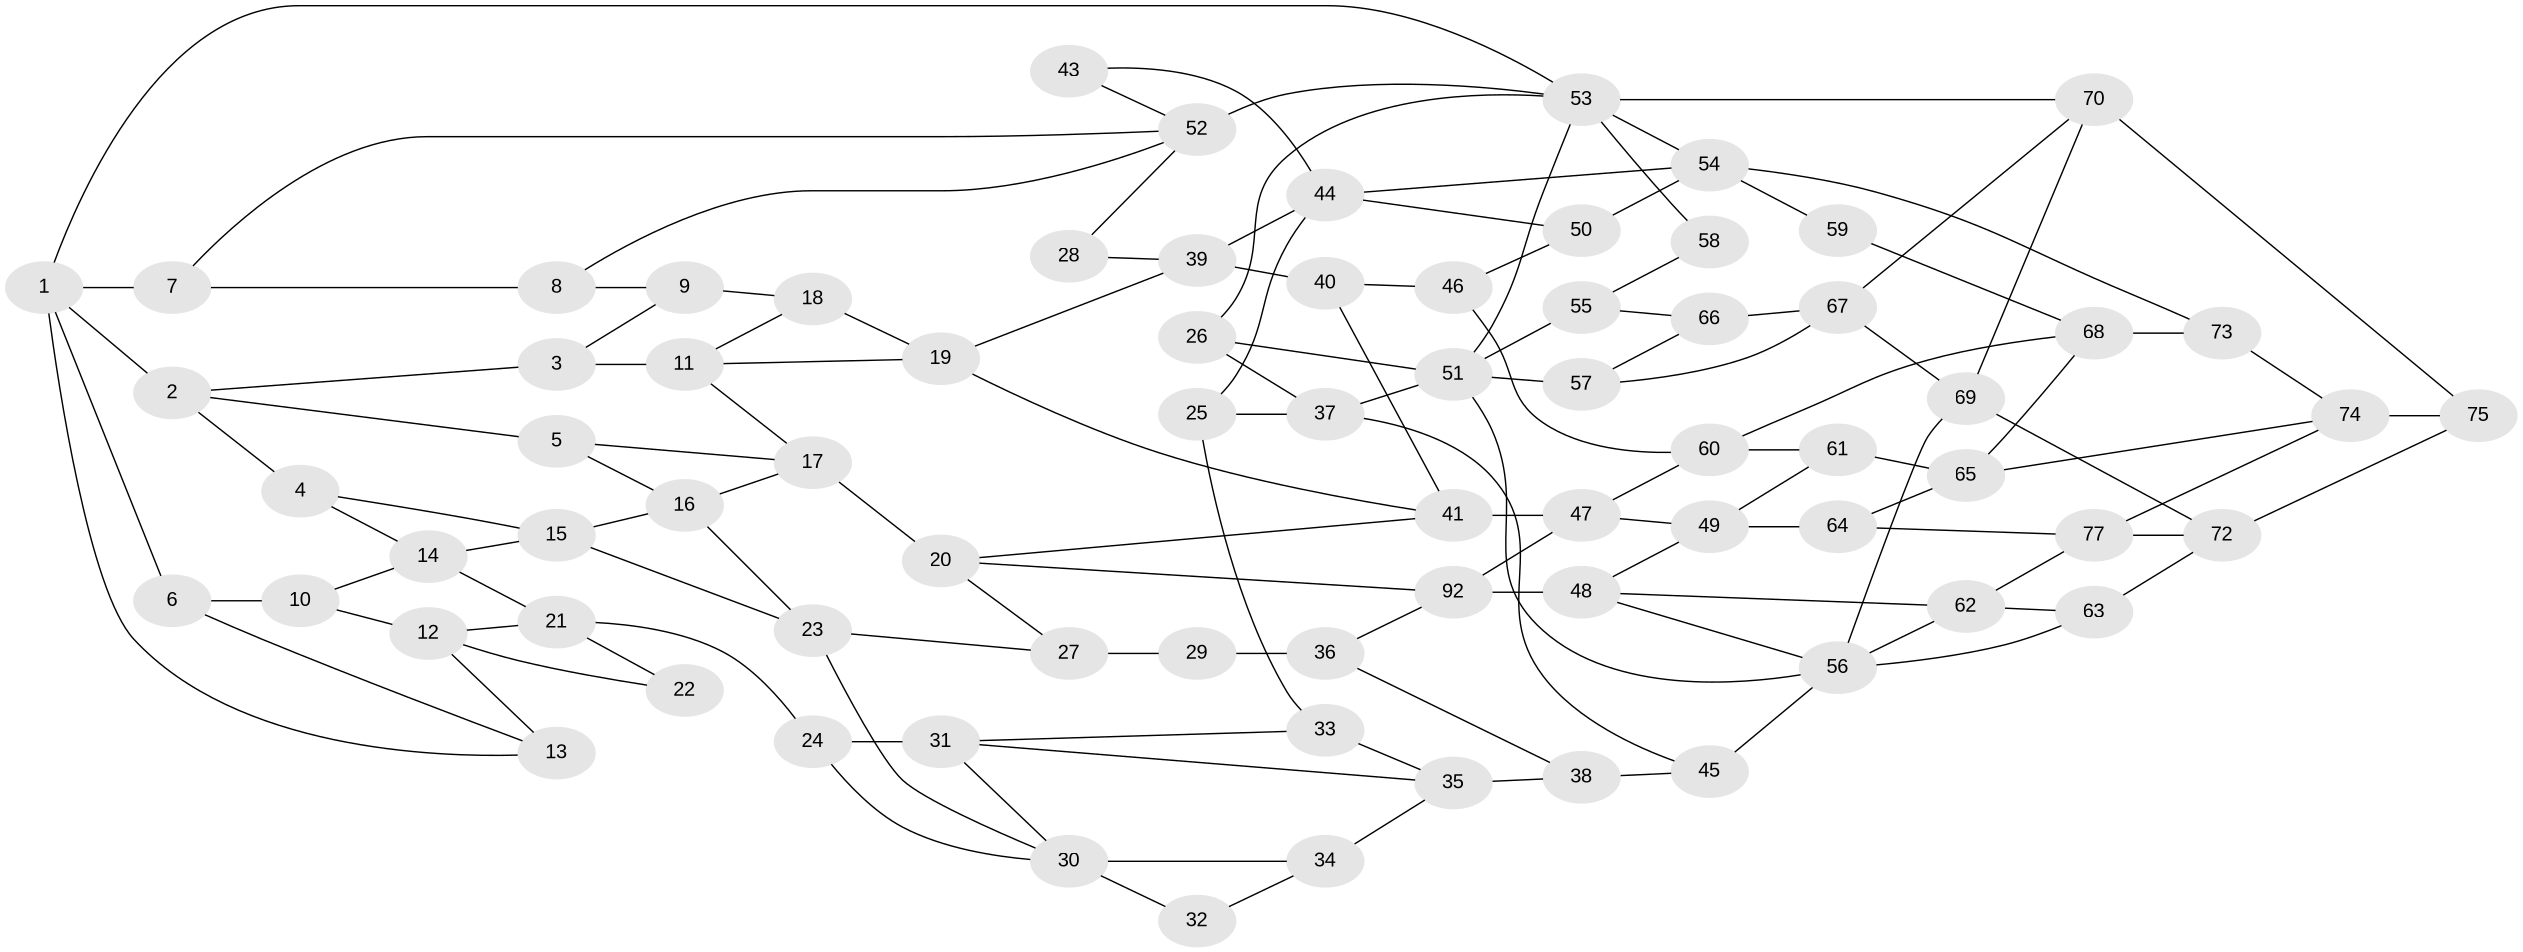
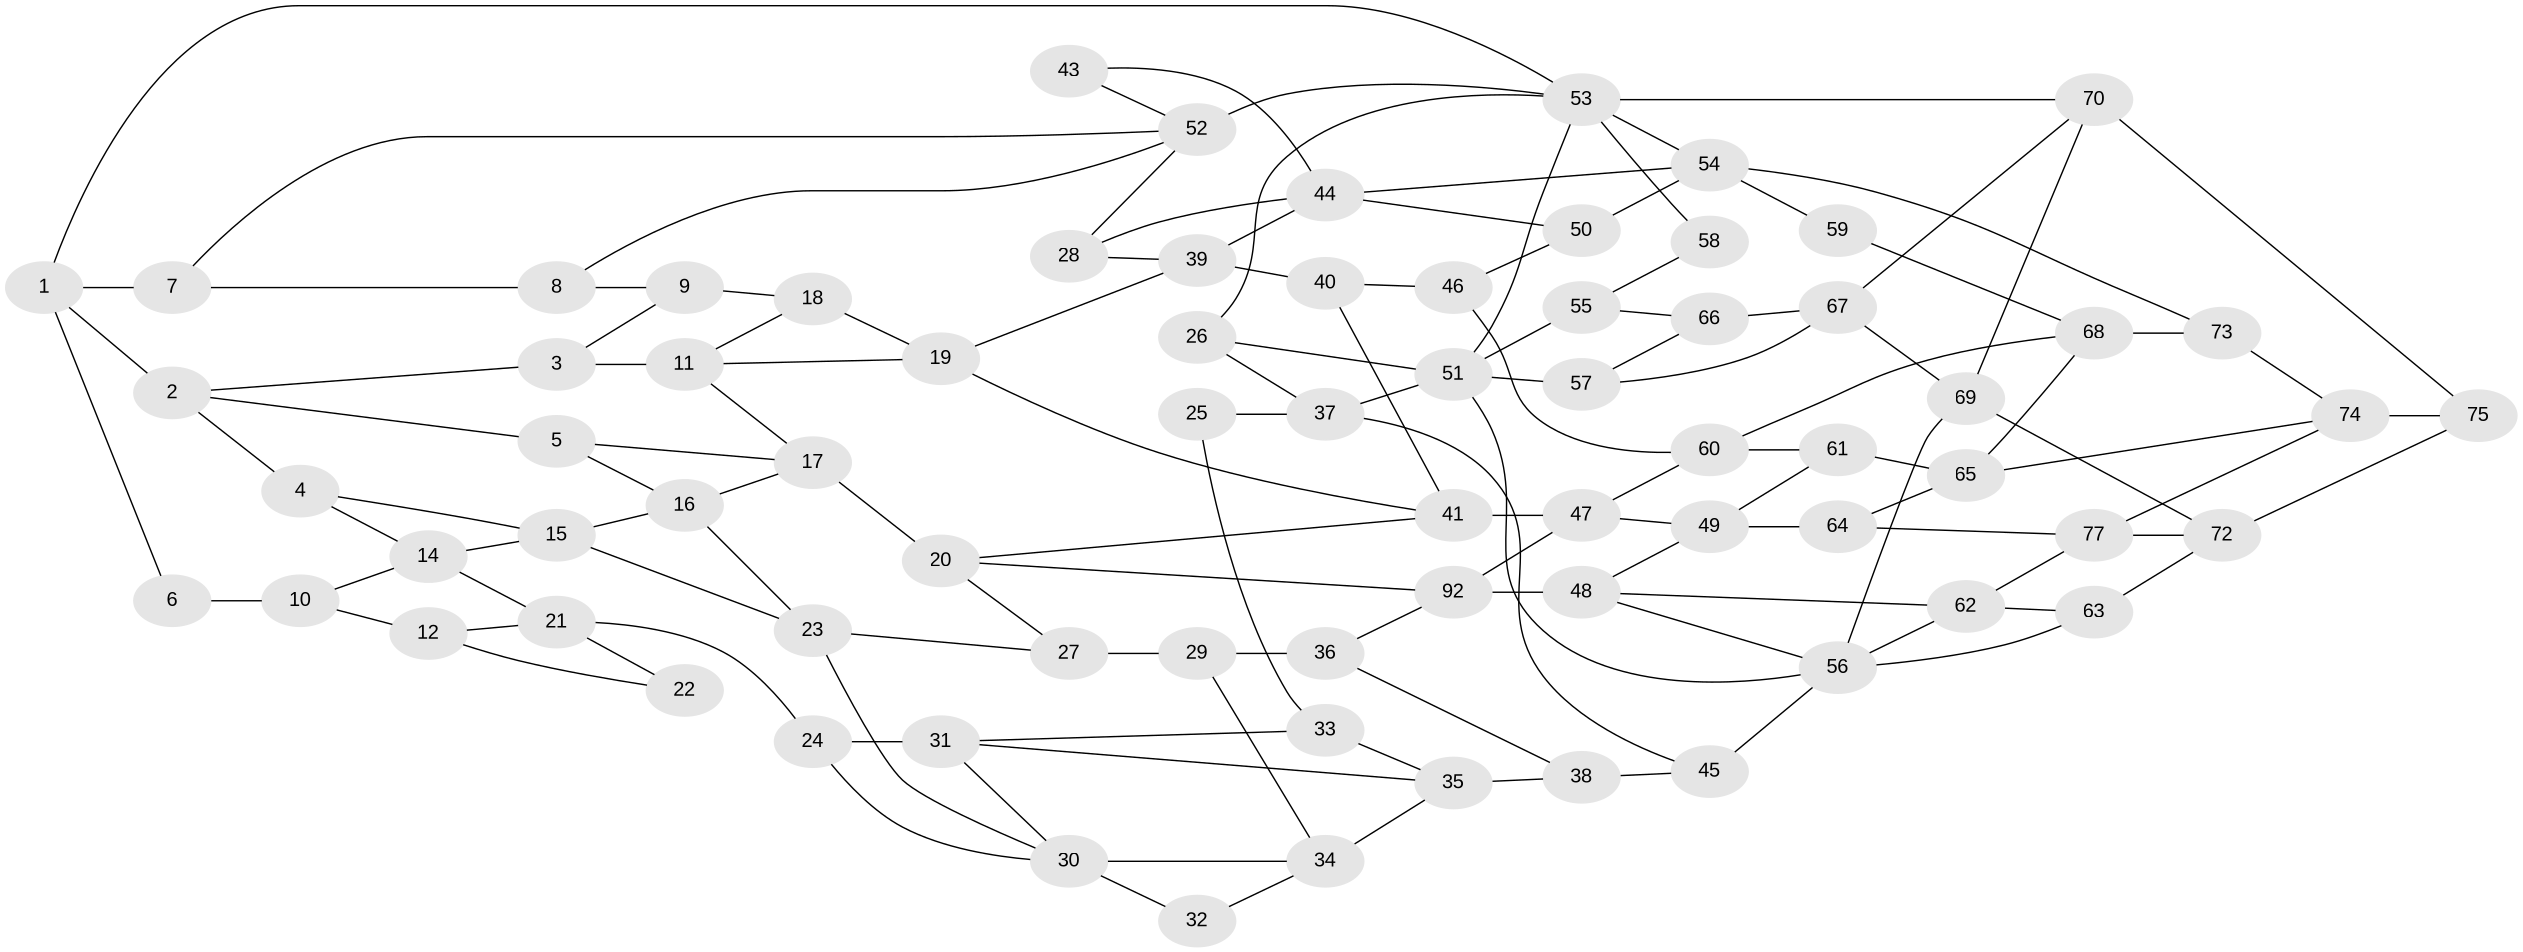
  graph {
    fontname="Liberation Sans"
    rankdir=LR
    node [color=gray90 fontname="Liberation Sans" style=filled]
    edge [fontname="Liberation Sans" weight=1.0]
    1
    2
    6
    7
-   13
    53
    3
    4
    5
    10
    8
    52
    54
    58
    70
    9
    11
    14
    15
    16
    17
    18
    19
    21
    23
    20
    12
    22
    39
    41
    24
    26
    37
    51
    27
    30
    n37 [label=92]
    28
    44
    40
    47
    29
    48
    31
    34
    32
    33
    35
    25
    45
    56
    55
    57
    36
    50
    38
    46
    60
    49
    62
    43
    59
    73
    63
    69
    61
    68
    64
    n69 [label=77]
    65
    66
    67
    75
    74
    72
    1 -- 2
    1 -- 6
    1 -- 7 [weight=2.0]
-   1 -- 13
    1 -- 53 [weight=2.0]
    2 -- 3
    2 -- 4
    2 -- 5
-   6 -- 13
    6 -- 10 [weight=2.0]
    7 -- 8
    7 -- 52
    53 -- 54
    53 -- 58
    53 -- 70
    3 -- 9
    3 -- 11
    4 -- 14
    4 -- 15
    5 -- 16
    5 -- 17
    10 -- 14
    10 -- 12
    8 -- 52
    8 -- 9 [weight=2.0]
    52 -- 53
    54 -- 59 [weight=2.0]
    54 -- 73
    70 -- 75
    9 -- 18
    11 -- 17
    11 -- 18
    11 -- 19
    14 -- 15
    14 -- 21
    15 -- 16
    15 -- 23
    16 -- 17
    16 -- 23
    17 -- 20
    18 -- 19
    19 -- 39
    19 -- 41
    21 -- 22
    21 -- 24
    23 -- 27
    23 -- 30
    20 -- 41
    20 -- 27
    20 -- n37
-   12 -- 13
    12 -- 21
    12 -- 22
    39 -- 44
    39 -- 40
    41 -- 47
    24 -- 30
    24 -- 31
    26 -- 53
    26 -- 37
    26 -- 51
    37 -- 51
    37 -- 45
    51 -- 53
    51 -- 56
    51 -- 55
    51 -- 57
    27 -- 29 [weight=2.0]
    30 -- 34
    30 -- 32
    n37 -- 47
    n37 -- 48
    28 -- 52
    28 -- 39
-   25 -- 44
+   28 -- 44
    44 -- 54
    44 -- 50
    40 -- 41
    40 -- 46
    47 -- 60
    47 -- 49
+   29 -- 34
    29 -- 36
    48 -- 56
    48 -- 49
    48 -- 62
    31 -- 30
    31 -- 33
    31 -- 35
    34 -- 35
    32 -- 34
    33 -- 35
    35 -- 38
    25 -- 37
    25 -- 33 [weight=2.0]
    45 -- 56
    56 -- 62
    56 -- 63
    56 -- 69
    55 -- 58 [weight=2.0]
    55 -- 66
    57 -- 66 [weight=2.0]
    57 -- 67
    36 -- n37
    36 -- 38
    50 -- 54
    38 -- 45 [weight=2.0]
    46 -- 50 [weight=2.0]
    46 -- 60
    60 -- 61
    60 -- 68
    49 -- 61
    49 -- 64
    62 -- 63
    62 -- n69
    43 -- 52 [weight=2.0]
    43 -- 44 [weight=2.0]
    59 -- 68
    73 -- 74
    63 -- 72
    69 -- 70
    69 -- 72
    61 -- 65
    68 -- 73
    64 -- n69
    64 -- 65
    n69 -- 74
    n69 -- 72
    65 -- 68
    65 -- 74
    66 -- 67
    67 -- 70
    67 -- 69
    74 -- 75
    72 -- 75
  }
